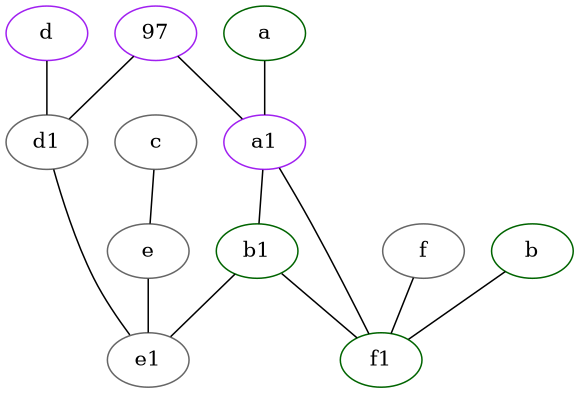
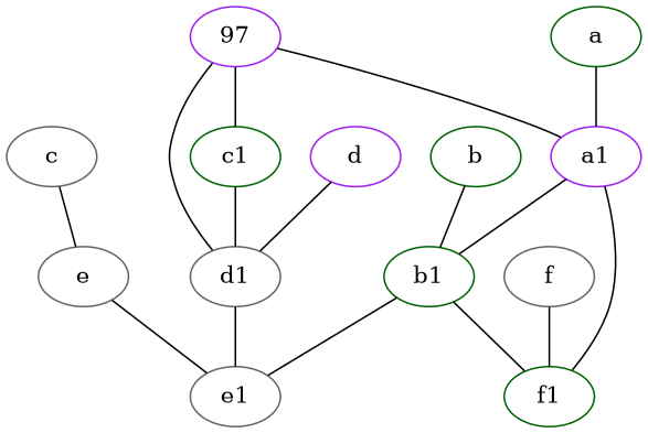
  graph {
    node [color=gray40 labelfontsize=50]
    d1
    e1
    b1 [color=darkgreen]
    f1 [color=darkgreen]
+   c1 [color=darkgreen]
    a1 [color=purple]
    c
    e
    n9 [color=purple label=97]
    f
    b [color=darkgreen]
    a [color=darkgreen]
    d [color=purple]
    d1 -- e1
    b1 -- e1
    b1 -- f1
+   c1 -- d1
    a1 -- b1
    a1 -- f1
    c -- e
    e -- e1
    n9 -- d1
+   n9 -- c1
    n9 -- a1
    f -- f1
-   b -- f1
+   b -- b1
    a -- a1
    d -- d1
  }
